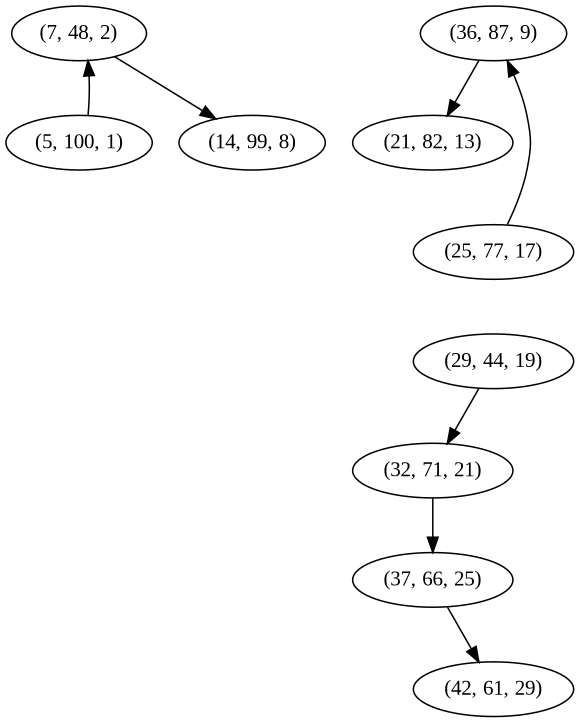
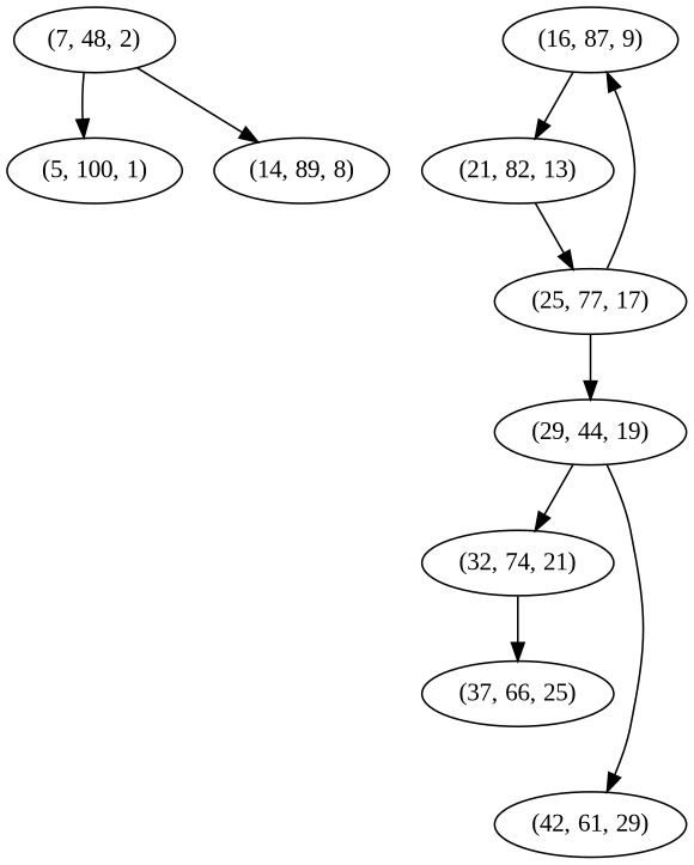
  digraph {
    fontname="Liberation Serif"
    node [fontname="Liberation Serif"]
    edge [fontname="Liberation Serif"]
    n1 [label="(7, 48, 2)"]
    "(5, 100, 1)"
-   "(14, 89, 8)" [label="(14, 99, 8)"]
-   "(16, 87, 9)" [label="(36, 87, 9)"]
+   "(14, 89, 8)"
+   "(16, 87, 9)"
    "(21, 82, 13)"
    "(25, 77, 17)"
    n7 [label="(29, 44, 19)"]
-   "(32, 71, 21)"
+   "(32, 71, 21)" [label="(32, 74, 21)"]
    "(37, 66, 25)"
    "(42, 61, 29)"
    n1 -> "(14, 89, 8)"
-   "(5, 100, 1)" -> n1
+   n1 -> "(5, 100, 1)"
    "(16, 87, 9)" -> "(21, 82, 13)"
+   "(21, 82, 13)" -> "(25, 77, 17)"
    "(25, 77, 17)" -> "(16, 87, 9)"
+   "(25, 77, 17)" -> n7
    n7 -> "(32, 71, 21)"
    "(32, 71, 21)" -> "(37, 66, 25)"
-   "(37, 66, 25)" -> "(42, 61, 29)"
+   n7 -> "(42, 61, 29)"
  }
